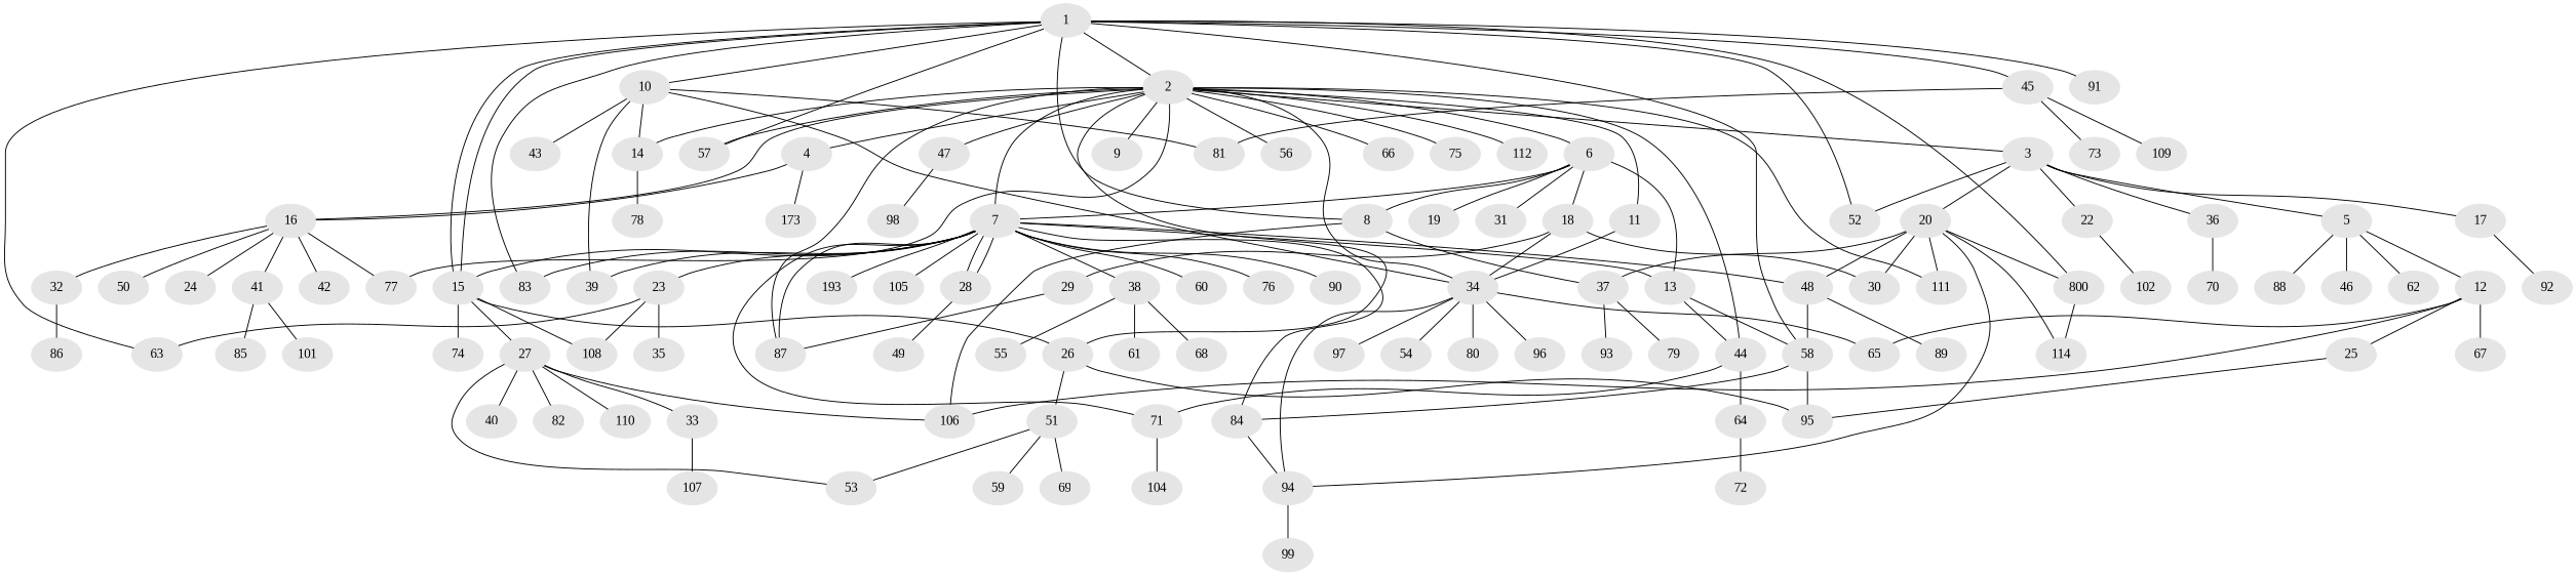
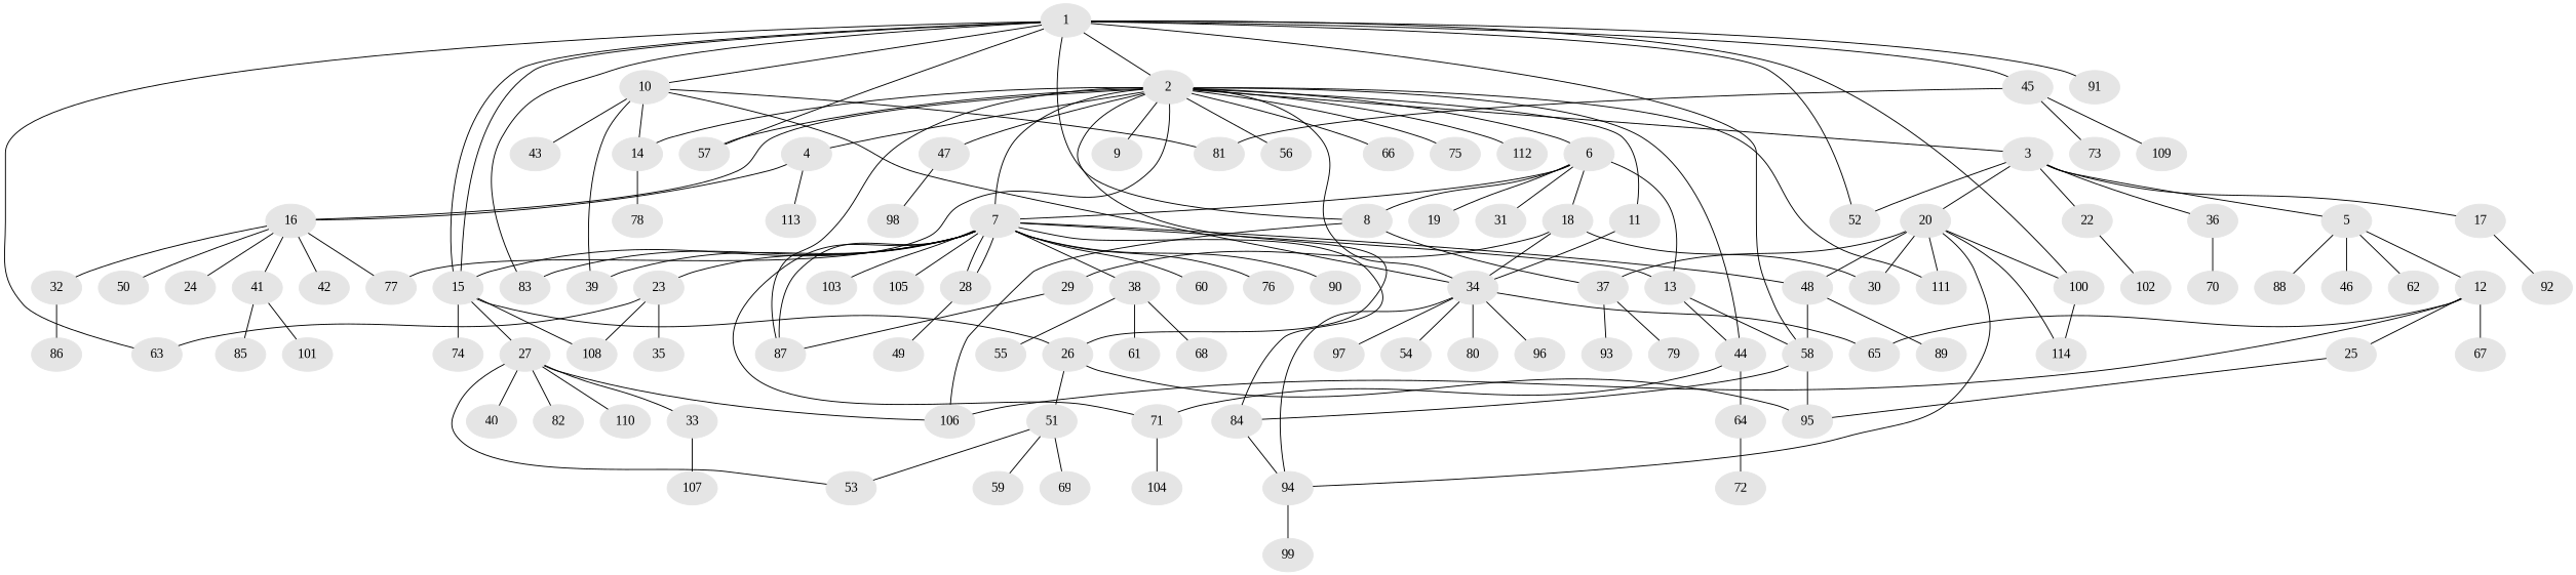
  graph {
    fontname="Liberation Serif"
    node [color=gray90 fontname="Liberation Serif" style=filled]
    edge [fontname="Liberation Serif"]
    1
    2
    8
    10
    15
    45
    52
    57
    58
    63
    83
    91
-   100 [label=800]
+   100
    3
    4
    6
    7
    9
    11
    14
    16
    26
    34
    44
    47
    56
    66
    75
    77
    87
    111
    112
    37
    106
    39
    43
    81
    27
    74
    108
    73
    109
    84
    95
    114
    5
    17
    20
    22
    36
-   113 [label=173]
+   113
    13
    18
    19
    31
    23
    28
    38
    48
    60
    71
    76
    90
-   103 [label=193]
+   103
    105
    78
    24
    32
    41
    42
    50
    51
    65
    94
    54
    80
    96
    97
    64
    98
    12
    46
    62
    88
    92
    30
    102
    70
    25
    67
    29
    35
    49
    55
    61
    68
    89
    104
    79
    93
    33
    40
    53
    82
    110
    86
    85
    101
    99
    59
    69
    107
    72
    1 -- 2
    1 -- 8
    1 -- 10
    1 -- 15
    1 -- 15
    1 -- 45
    1 -- 52
    1 -- 57
    1 -- 58
    1 -- 63
    1 -- 83
    1 -- 91
    1 -- 100
    2 -- 57
    2 -- 3
    2 -- 4
    2 -- 6
    2 -- 7
    2 -- 9
    2 -- 11
    2 -- 14
    2 -- 16
    2 -- 26
    2 -- 34
    2 -- 44
    2 -- 47
    2 -- 56
    2 -- 66
    2 -- 75
    2 -- 77
    2 -- 87
    2 -- 111
    2 -- 112
    8 -- 37
    8 -- 106
    10 -- 14
    10 -- 34
    10 -- 39
    10 -- 43
    10 -- 81
    15 -- 26
    15 -- 27
    15 -- 74
    15 -- 108
    45 -- 81
    45 -- 73
    45 -- 109
    58 -- 84
    58 -- 95
    100 -- 114
    3 -- 52
    3 -- 5
    3 -- 17
    3 -- 20
    3 -- 22
    3 -- 36
    4 -- 16
    4 -- 113
    6 -- 8
    6 -- 7
    6 -- 13
    6 -- 18
    6 -- 19
    6 -- 31
    7 -- 15
    7 -- 83
    7 -- 87
    7 -- 39
    7 -- 84
    7 -- 13
    7 -- 23
    7 -- 28
    7 -- 28
    7 -- 38
    7 -- 48
    7 -- 60
    7 -- 71
    7 -- 76
    7 -- 90
    7 -- 103
    7 -- 105
    11 -- 34
    14 -- 78
    16 -- 77
    16 -- 24
    16 -- 32
    16 -- 41
    16 -- 42
    16 -- 50
    26 -- 95
    26 -- 51
    34 -- 65
    34 -- 94
    34 -- 54
    34 -- 80
    34 -- 96
    34 -- 97
    44 -- 71
    44 -- 64
    47 -- 98
    37 -- 79
    37 -- 93
    27 -- 106
    27 -- 33
    27 -- 40
    27 -- 53
    27 -- 82
    27 -- 110
    84 -- 94
    5 -- 12
    5 -- 46
    5 -- 62
    5 -- 88
    17 -- 92
    20 -- 100
    20 -- 111
    20 -- 37
    20 -- 114
    20 -- 48
    20 -- 94
    20 -- 30
    22 -- 102
    36 -- 70
    13 -- 58
    13 -- 44
    18 -- 34
    18 -- 30
    18 -- 29
    23 -- 63
    23 -- 108
    23 -- 35
    28 -- 49
    38 -- 55
    38 -- 61
    38 -- 68
    48 -- 58
    48 -- 89
    71 -- 104
    32 -- 86
    41 -- 85
    41 -- 101
    51 -- 53
    51 -- 59
    51 -- 69
    94 -- 99
    64 -- 72
    12 -- 106
    12 -- 65
    12 -- 25
    12 -- 67
    25 -- 95
    29 -- 87
    33 -- 107
  }
